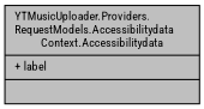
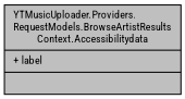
  digraph {
    fontname="Roboto Condensed"
-   n1 [color=black fillcolor=grey75 fontcolor=black fontname="Roboto Condensed" fontsize=10 height=0.2 label="{YTMusicUploader.Providers.\lRequestModels.Accessibilitydata\lContext.Accessibilitydata\n|+ label\l|}" shape=record style=filled width=0.4]
+   n1 [color=black fillcolor=grey75 fontcolor=black fontname="Roboto Condensed" fontsize=10 height=0.2 label="{YTMusicUploader.Providers.\lRequestModels.BrowseArtistResults\lContext.Accessibilitydata\n|+ label\l|}" shape=record style=filled width=0.4]
  }
